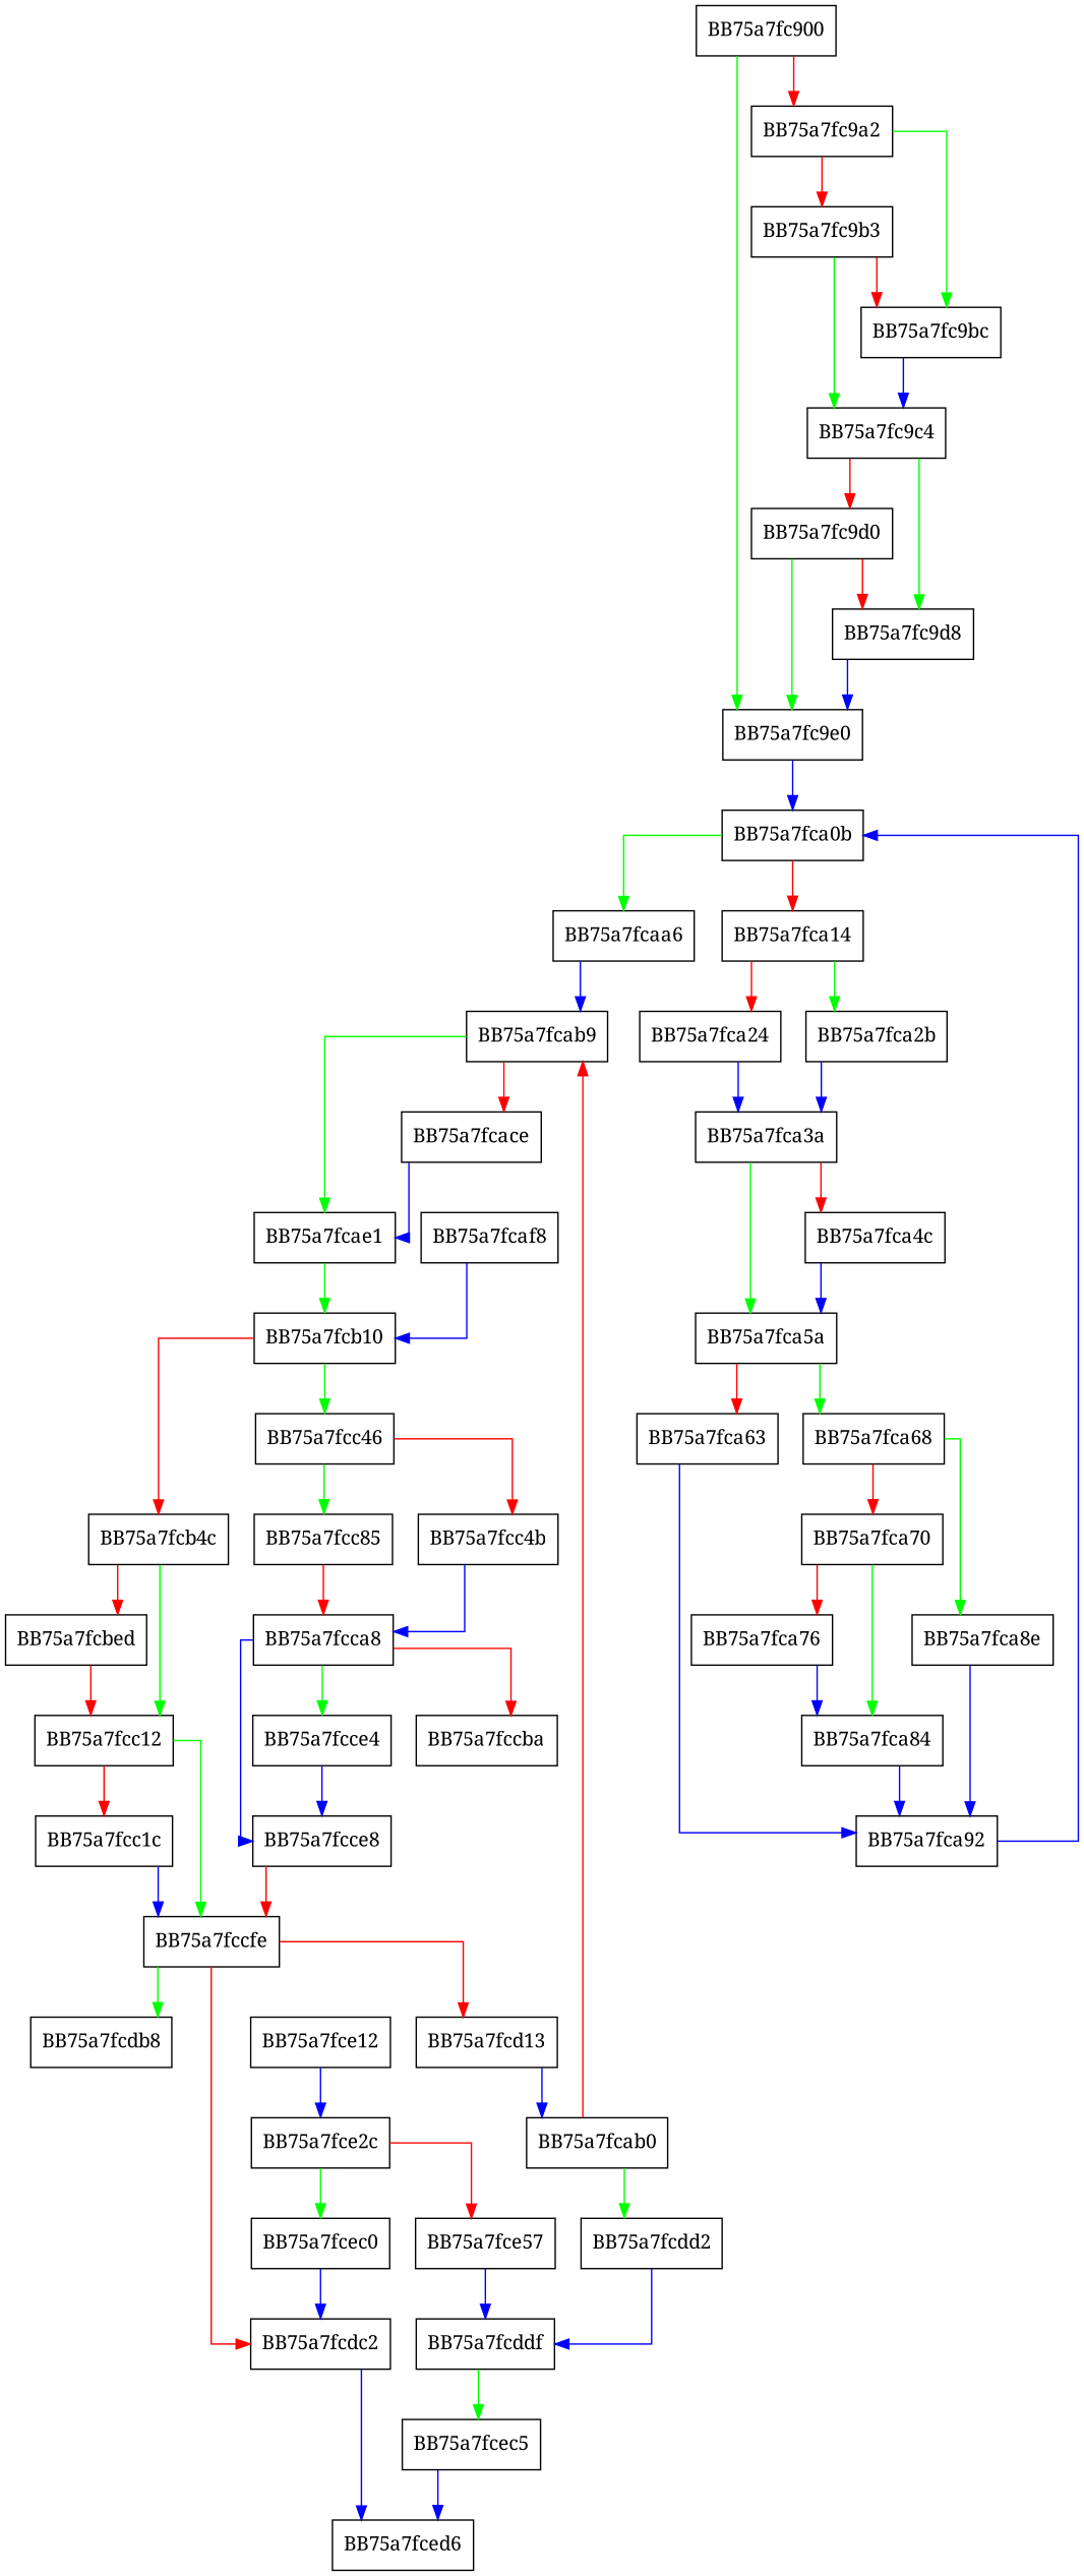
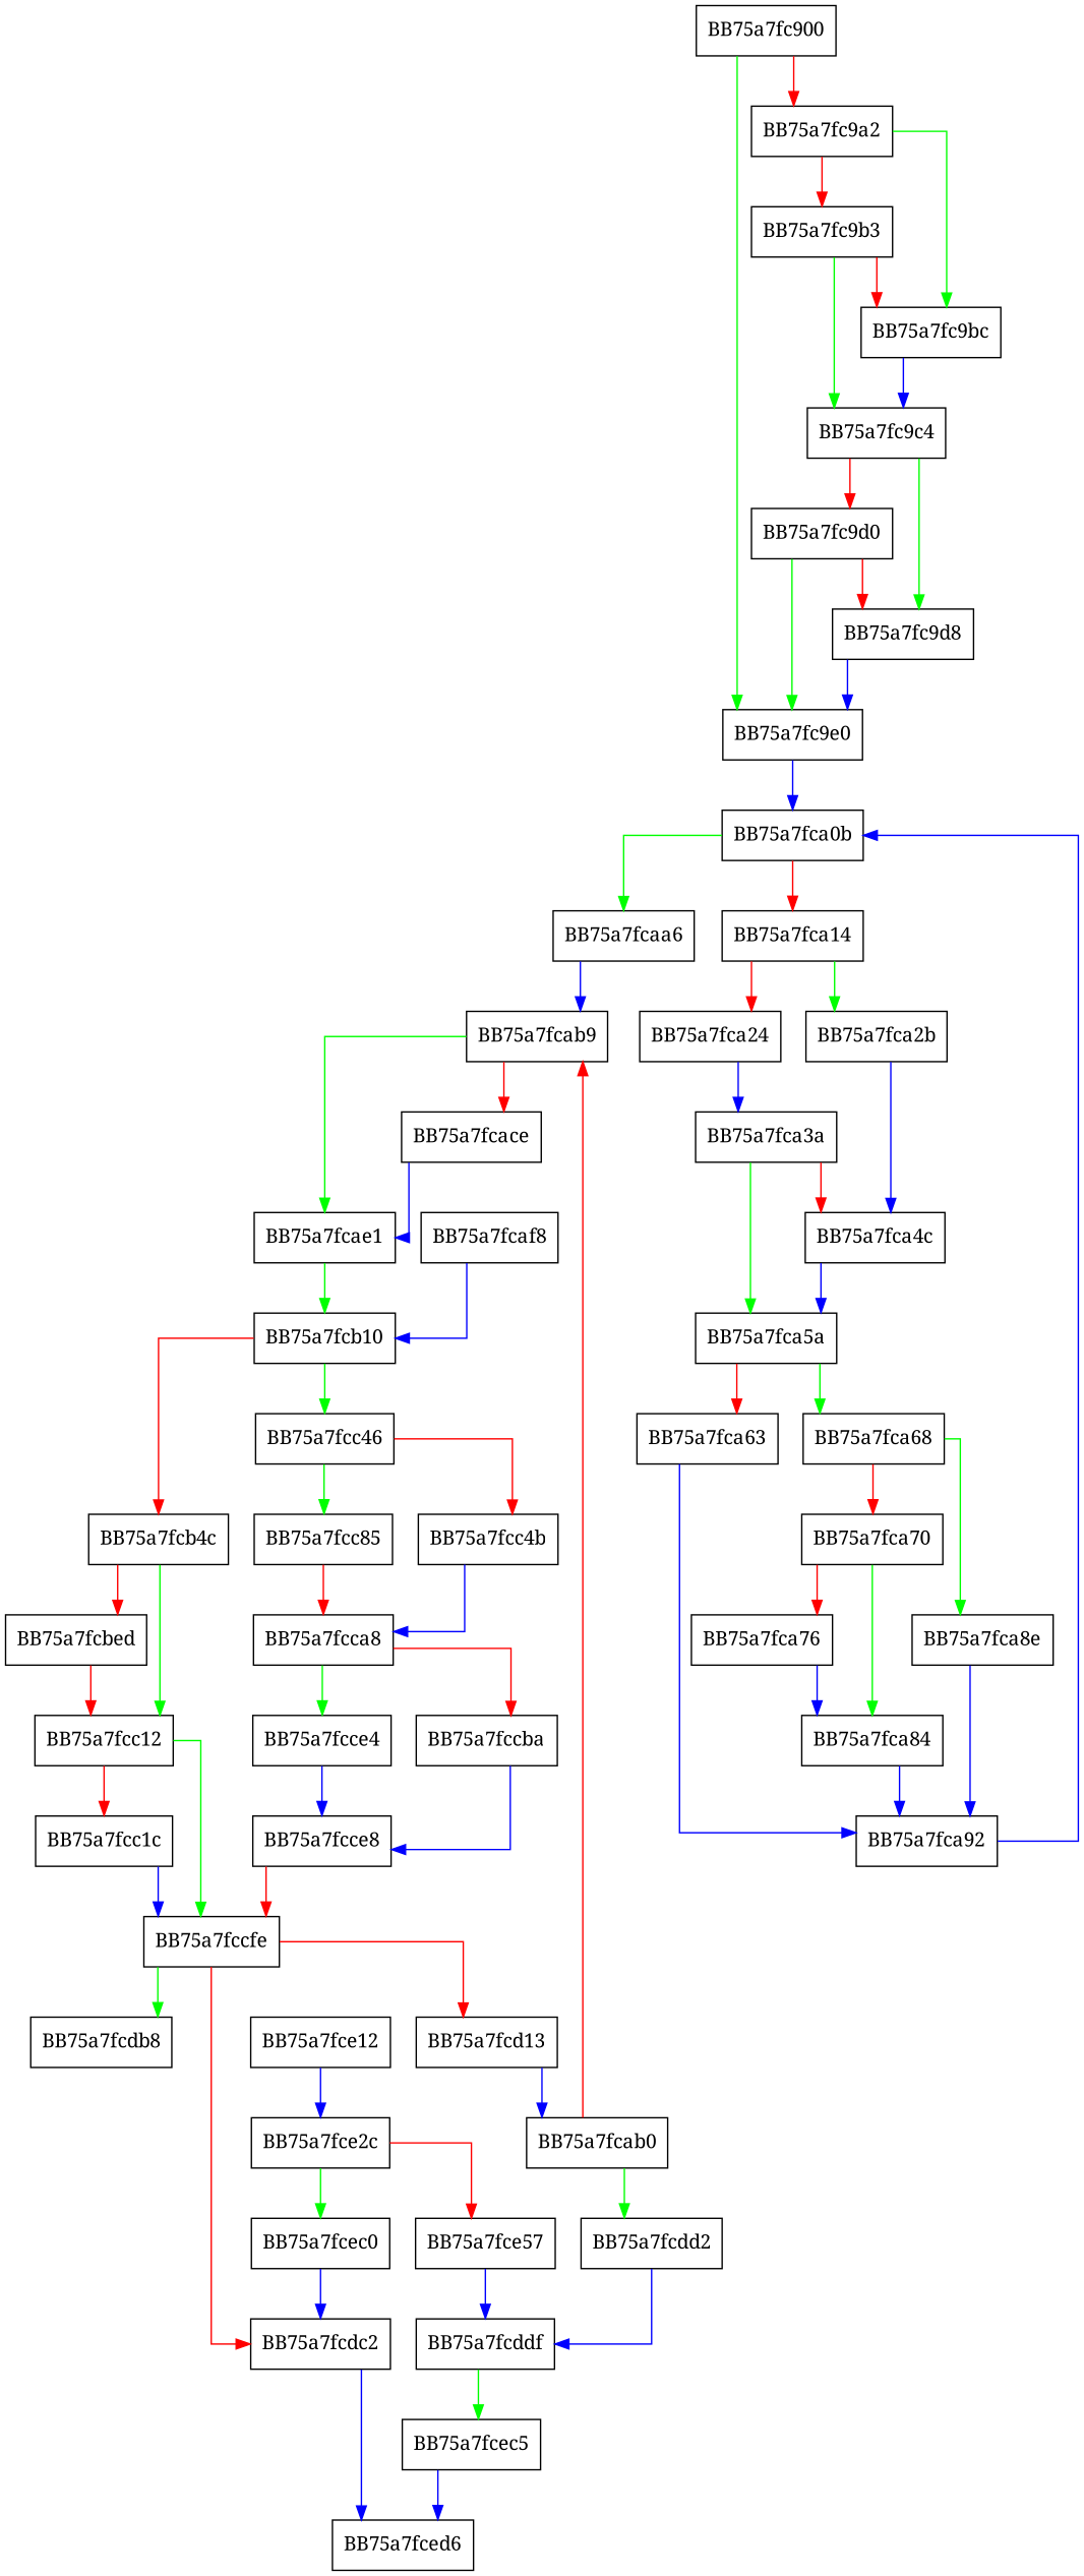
  digraph {
    fontname="Noto Serif"
    splines=ortho
    node [fontname="Noto Serif" shape=box]
    edge [color=blue fontname="Noto Serif"]
    BB75a7fc900
    BB75a7fc9e0
    BB75a7fc9a2
    BB75a7fca0b
    BB75a7fc9bc
    BB75a7fc9b3
    BB75a7fcaa6
    BB75a7fca14
    BB75a7fc9c4
    BB75a7fc9d8
    BB75a7fc9d0
    BB75a7fcab9
    BB75a7fca2b
    BB75a7fca24
    BB75a7fcab0
    BB75a7fcdd2
    BB75a7fca3a
    BB75a7fca5a
    BB75a7fca4c
    BB75a7fca68
    BB75a7fca63
    BB75a7fca8e
    BB75a7fca70
    BB75a7fca92
    BB75a7fca84
    BB75a7fca76
    BB75a7fcddf
    BB75a7fcae1
    BB75a7fcace
    BB75a7fcec5
    BB75a7fcb10
    BB75a7fcc46
    BB75a7fcb4c
    BB75a7fcaf8
    BB75a7fcc85
    BB75a7fcc4b
    BB75a7fcc12
    BB75a7fcbed
    BB75a7fcca8
    BB75a7fccfe
    BB75a7fcc1c
    BB75a7fcdb8
    BB75a7fcd13
    BB75a7fcdc2
    BB75a7fcce4
    BB75a7fccba
    BB75a7fcce8
    BB75a7fced6
    BB75a7fce2c
    BB75a7fcec0
    BB75a7fce57
    BB75a7fce12
    BB75a7fc900 -> BB75a7fc9e0 [color=green]
    BB75a7fc900 -> BB75a7fc9a2 [color=red]
    BB75a7fc9e0 -> BB75a7fca0b
    BB75a7fc9a2 -> BB75a7fc9bc [color=green]
    BB75a7fc9a2 -> BB75a7fc9b3 [color=red]
    BB75a7fca0b -> BB75a7fcaa6 [color=green]
    BB75a7fca0b -> BB75a7fca14 [color=red]
    BB75a7fc9bc -> BB75a7fc9c4
    BB75a7fc9b3 -> BB75a7fc9bc [color=red]
    BB75a7fc9b3 -> BB75a7fc9c4 [color=green]
    BB75a7fcaa6 -> BB75a7fcab9
    BB75a7fca14 -> BB75a7fca2b [color=green]
    BB75a7fca14 -> BB75a7fca24 [color=red]
    BB75a7fc9c4 -> BB75a7fc9d8 [color=green]
    BB75a7fc9c4 -> BB75a7fc9d0 [color=red]
    BB75a7fc9d8 -> BB75a7fc9e0
    BB75a7fc9d0 -> BB75a7fc9e0 [color=green]
    BB75a7fc9d0 -> BB75a7fc9d8 [color=red]
    BB75a7fcab9 -> BB75a7fcae1 [color=green]
    BB75a7fcab9 -> BB75a7fcace [color=red]
-   BB75a7fca2b -> BB75a7fca3a
+   BB75a7fca2b -> BB75a7fca4c
    BB75a7fca24 -> BB75a7fca3a
    BB75a7fcab0 -> BB75a7fcab9 [color=red]
    BB75a7fcab0 -> BB75a7fcdd2 [color=green]
    BB75a7fcdd2 -> BB75a7fcddf
    BB75a7fca3a -> BB75a7fca5a [color=green]
    BB75a7fca3a -> BB75a7fca4c [color=red]
    BB75a7fca5a -> BB75a7fca68 [color=green]
    BB75a7fca5a -> BB75a7fca63 [color=red]
    BB75a7fca4c -> BB75a7fca5a
    BB75a7fca68 -> BB75a7fca8e [color=green]
    BB75a7fca68 -> BB75a7fca70 [color=red]
    BB75a7fca63 -> BB75a7fca92
    BB75a7fca8e -> BB75a7fca92
    BB75a7fca70 -> BB75a7fca84 [color=green]
    BB75a7fca70 -> BB75a7fca76 [color=red]
    BB75a7fca92 -> BB75a7fca0b
    BB75a7fca84 -> BB75a7fca92
    BB75a7fca76 -> BB75a7fca84
    BB75a7fcddf -> BB75a7fcec5 [color=green]
    BB75a7fcae1 -> BB75a7fcb10 [color=green]
    BB75a7fcace -> BB75a7fcae1
    BB75a7fcec5 -> BB75a7fced6
    BB75a7fcb10 -> BB75a7fcc46 [color=green]
    BB75a7fcb10 -> BB75a7fcb4c [color=red]
    BB75a7fcc46 -> BB75a7fcc85 [color=green]
    BB75a7fcc46 -> BB75a7fcc4b [color=red]
    BB75a7fcb4c -> BB75a7fcc12 [color=green]
    BB75a7fcb4c -> BB75a7fcbed [color=red]
    BB75a7fcaf8 -> BB75a7fcb10
    BB75a7fcc85 -> BB75a7fcca8 [color=red]
    BB75a7fcc4b -> BB75a7fcca8
    BB75a7fcc12 -> BB75a7fccfe [color=green]
    BB75a7fcc12 -> BB75a7fcc1c [color=red]
    BB75a7fcbed -> BB75a7fcc12 [color=red]
    BB75a7fcca8 -> BB75a7fcce4 [color=green]
    BB75a7fcca8 -> BB75a7fccba [color=red]
    BB75a7fccfe -> BB75a7fcdb8 [color=green]
    BB75a7fccfe -> BB75a7fcd13 [color=red]
    BB75a7fccfe -> BB75a7fcdc2 [color=red]
    BB75a7fcc1c -> BB75a7fccfe
    BB75a7fcd13 -> BB75a7fcab0
    BB75a7fcdc2 -> BB75a7fced6
    BB75a7fcce4 -> BB75a7fcce8
-   BB75a7fcca8 -> BB75a7fcce8
+   BB75a7fccba -> BB75a7fcce8
    BB75a7fcce8 -> BB75a7fccfe [color=red]
    BB75a7fce2c -> BB75a7fcec0 [color=green]
    BB75a7fce2c -> BB75a7fce57 [color=red]
    BB75a7fcec0 -> BB75a7fcdc2
    BB75a7fce57 -> BB75a7fcddf
    BB75a7fce12 -> BB75a7fce2c
  }
